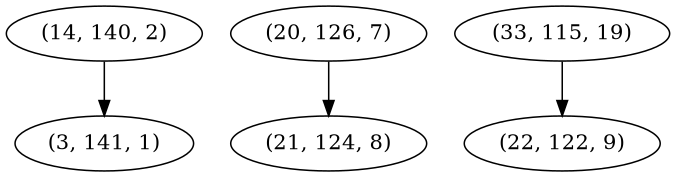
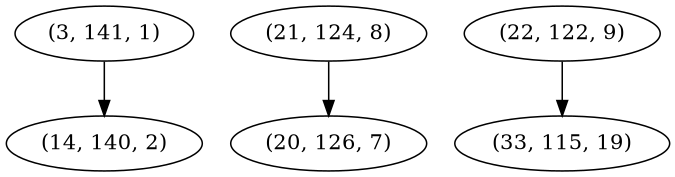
  digraph {
    "(3, 141, 1)"
    "(14, 140, 2)"
    "(20, 126, 7)"
    "(21, 124, 8)"
    n5 [label="(33, 115, 19)"]
    "(22, 122, 9)"
-   "(14, 140, 2)" -> "(3, 141, 1)"
-   "(20, 126, 7)" -> "(21, 124, 8)"
-   n5 -> "(22, 122, 9)"
+   "(3, 141, 1)" -> "(14, 140, 2)"
+   "(21, 124, 8)" -> "(20, 126, 7)"
+   "(22, 122, 9)" -> n5
  }
